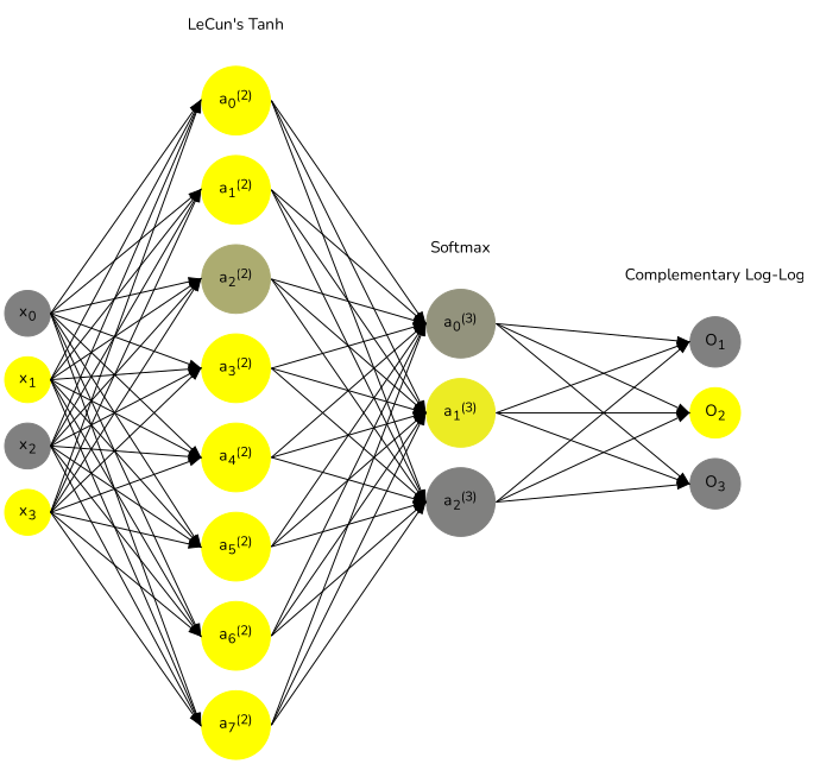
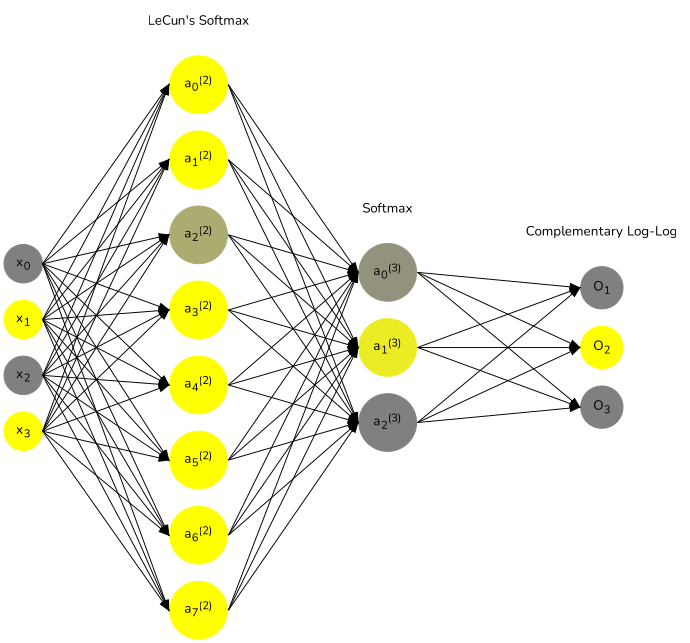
  digraph {
    rankdir=LR
    ranksep=1.4
    splines=false
    fontname=Nunito
    node [color="0.1667, 0.0, 0.5" fillcolor="0.1667, 0.0, 0.5" shape=circle style=filled fontname=Nunito]
    edge [headport=w style=solid tailport=e fontname=Nunito]
    n1 [label=<x<sub>0</sub>>]
    n2 [color="0.1667, 1.0, 1.0" fillcolor="0.1667, 1.0, 1.0" label=<x<sub>1</sub>>]
    n3 [label=<x<sub>2</sub>>]
    n4 [color="0.1667, 1.0, 1.0" fillcolor="0.1667, 1.0, 1.0" label=<x<sub>3</sub>>]
    n5 [color="0.1667, 1.410474, 1.205237" fillcolor="0.1667, 1.410474, 1.205237" label=<a<sub>0</sub><sup>(2)</sup>>]
    n6 [color="0.1667, 1.713398, 1.356699" fillcolor="0.1667, 1.713398, 1.356699" label=<a<sub>1</sub><sup>(2)</sup>>]
    n7 [color="0.1667, 0.345458, 0.672729" fillcolor="0.1667, 0.345458, 0.672729" label=<a<sub>2</sub><sup>(2)</sup>>]
    n8 [color="0.1667, 1.704307, 1.352154" fillcolor="0.1667, 1.704307, 1.352154" label=<a<sub>3</sub><sup>(2)</sup>>]
    n9 [color="0.1667, 1.711393, 1.355696" fillcolor="0.1667, 1.711393, 1.355696" label=<a<sub>4</sub><sup>(2)</sup>>]
    n10 [color="0.1667, 1.706824, 1.353412" fillcolor="0.1667, 1.706824, 1.353412" label=<a<sub>5</sub><sup>(2)</sup>>]
    n11 [color="0.1667, 1.693492, 1.346746" fillcolor="0.1667, 1.693492, 1.346746" label=<a<sub>6</sub><sup>(2)</sup>>]
    n12 [color="0.1667, 1.682887, 1.341444" fillcolor="0.1667, 1.682887, 1.341444" label=<a<sub>7</sub><sup>(2)</sup>>]
    n13 [color="0.1667, 0.152721, 0.576361" fillcolor="0.1667, 0.152721, 0.576361" label=<a<sub>0</sub><sup>(3)</sup>>]
    n14 [color="0.1667, 0.847268, 0.923634" fillcolor="0.1667, 0.847268, 0.923634" label=<a<sub>1</sub><sup>(3)</sup>>]
    n15 [color="0.1667, 0.000010, 0.500005" fillcolor="0.1667, 0.000010, 0.500005" label=<a<sub>2</sub><sup>(3)</sup>>]
    n16 [label=<O<sub>1</sub>>]
    n17 [color="0.1667, 1.0, 1.0" fillcolor="0.1667, 1.0, 1.0" label=<O<sub>2</sub>>]
    n18 [label=<O<sub>3</sub>>]
-   n19 [label="LeCun's Tanh" shape=plaintext color="" fillcolor="" style=""]
+   n19 [label="LeCun's Softmax" shape=plaintext color="" fillcolor="" style=""]
    n20 [label=Softmax shape=plaintext color="" fillcolor="" style=""]
    n21 [label="Complementary Log-Log" shape=plaintext color="" fillcolor="" style=""]
    subgraph sub_1 {
      n1
    }
    subgraph sub_2 {
      n2
    }
    subgraph sub_3 {
      n3
    }
    subgraph sub_4 {
      n4
    }
    subgraph sub_5 {
      n5
    }
    subgraph sub_6 {
      n6
    }
    subgraph sub_7 {
      n7
    }
    subgraph sub_8 {
      n8
    }
    subgraph sub_9 {
      n9
    }
    subgraph sub_10 {
      n10
    }
    subgraph sub_11 {
      n11
    }
    subgraph sub_12 {
      n12
    }
    subgraph sub_13 {
      n13
    }
    subgraph sub_14 {
      n14
    }
    subgraph sub_15 {
      n15
    }
    subgraph sub_16 {
      n16
    }
    subgraph sub_17 {
      n17
    }
    subgraph sub_18 {
      n18
    }
    subgraph sub_19 {
      rank=same
      n1
      n2
      n3
      n4
    }
    subgraph sub_20 {
      rank=same
      n5
      n6
      n7
      n8
      n9
      n10
      n11
      n12
    }
    subgraph sub_21 {
      rank=same
      n13
      n14
      n15
    }
    subgraph sub_22 {
      rank=same
      n16
      n17
      n18
    }
    subgraph sub_23 {
      rank=same
      n5
      n19
    }
    subgraph sub_24 {
      rank=same
      n13
      n20
    }
    subgraph sub_25 {
      rank=same
      n16
      n21
    }
    n1 -> n2 [style=invis]
    n1 -> n5
    n1 -> n6
    n1 -> n7
    n1 -> n8
    n1 -> n9
    n1 -> n10
    n1 -> n11
    n1 -> n12
    n2 -> n3 [style=invis]
    n2 -> n5
    n2 -> n6
    n2 -> n7
    n2 -> n8
    n2 -> n9
    n2 -> n10
    n2 -> n11
    n2 -> n12
    n3 -> n4 [style=invis]
    n3 -> n5
    n3 -> n6
    n3 -> n7
    n3 -> n8
    n3 -> n9
    n3 -> n10
    n3 -> n11
    n3 -> n12
    n4 -> n5
    n4 -> n6
    n4 -> n7
    n4 -> n8
    n4 -> n9
    n4 -> n10
    n4 -> n11
    n4 -> n12
    n5 -> n6 [style=invis]
    n5 -> n13
    n5 -> n14
    n5 -> n15
    n6 -> n7 [style=invis]
    n6 -> n13
    n6 -> n14
    n6 -> n15
    n7 -> n8 [style=invis]
    n7 -> n13
    n7 -> n14
    n7 -> n15
    n8 -> n9 [style=invis]
    n8 -> n13
    n8 -> n14
    n8 -> n15
    n9 -> n10 [style=invis]
    n9 -> n13
    n9 -> n14
    n9 -> n15
    n10 -> n11 [style=invis]
    n10 -> n13
    n10 -> n14
    n10 -> n15
    n11 -> n12 [style=invis]
    n11 -> n13
    n11 -> n14
    n11 -> n15
    n12 -> n13
    n12 -> n14
    n12 -> n15
    n13 -> n14 [style=invis]
    n13 -> n16
    n13 -> n17
    n13 -> n18
    n14 -> n15 [style=invis]
    n14 -> n16
    n14 -> n17
    n14 -> n18
    n15 -> n16
    n15 -> n17
    n15 -> n18
    n16 -> n17 [style=invis]
    n17 -> n18 [style=invis]
    n19 -> n5 [style=invis]
    n20 -> n13 [style=invis]
    n21 -> n16 [style=invis]
  }
